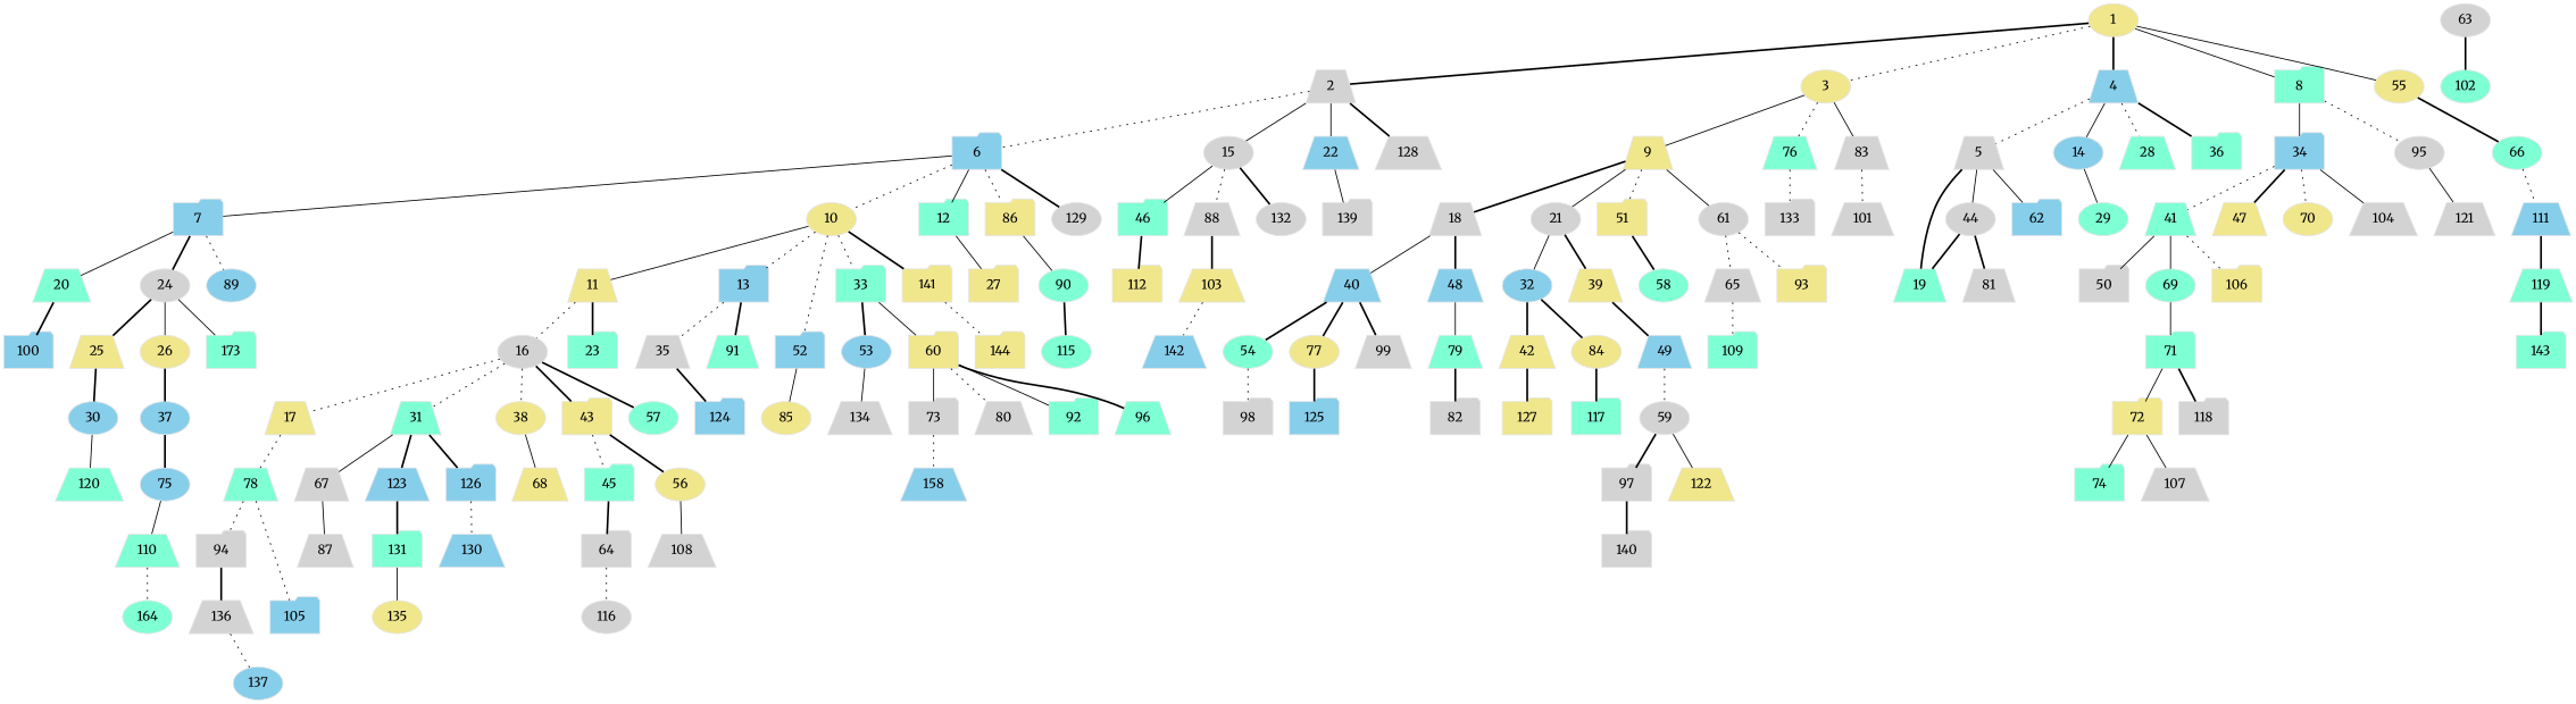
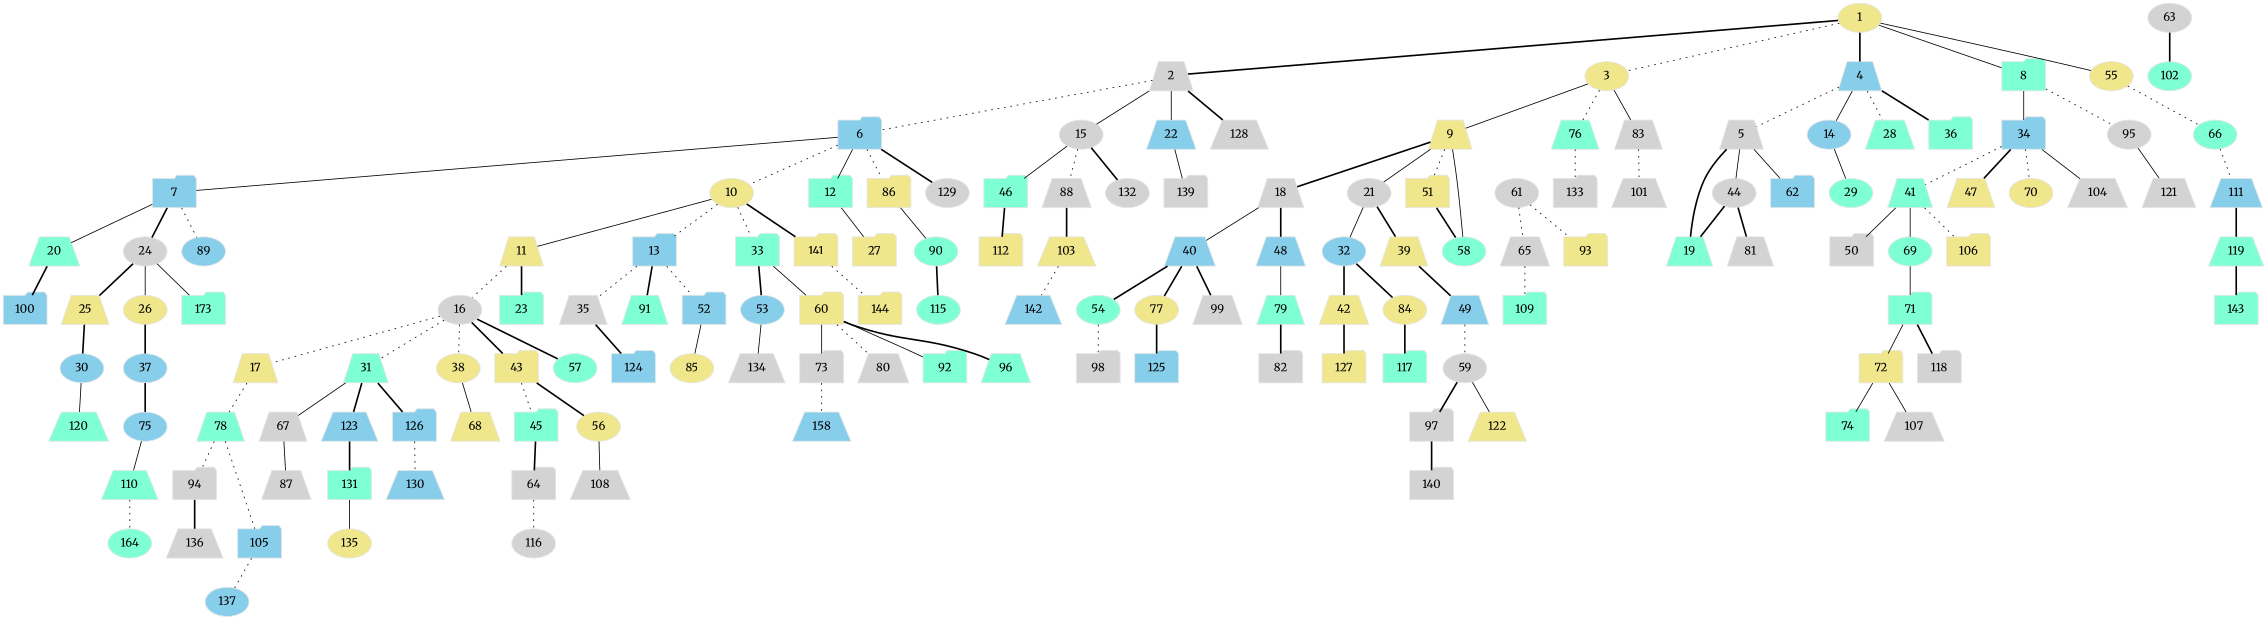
  graph {
    fontname=Merriweather
    node [color=gray90 fillcolor=lightgrey fontname=Merriweather shape=trapezium style=filled]
    edge [fontname=Merriweather style=bold]
    1 [fillcolor=khaki shape=ellipse]
    2
    3 [fillcolor=khaki shape=ellipse]
    4 [fillcolor=skyblue]
    8 [fillcolor=aquamarine shape=folder]
    55 [fillcolor=khaki shape=ellipse]
    6 [fillcolor=skyblue shape=folder]
    15 [shape=ellipse]
    22 [fillcolor=skyblue]
    128
    9 [fillcolor=khaki]
    76 [fillcolor=aquamarine]
    83
    5
    14 [fillcolor=skyblue shape=ellipse]
    28 [fillcolor=aquamarine]
    36 [fillcolor=aquamarine shape=folder]
    34 [fillcolor=skyblue shape=folder]
    95 [shape=ellipse]
    66 [fillcolor=aquamarine shape=ellipse]
    7 [fillcolor=skyblue shape=folder]
    10 [fillcolor=khaki shape=ellipse]
    12 [fillcolor=aquamarine shape=folder]
    86 [fillcolor=khaki shape=folder]
    129 [shape=ellipse]
    46 [fillcolor=aquamarine shape=folder]
    88
    132 [shape=ellipse]
    139 [shape=folder]
    18
    21 [shape=ellipse]
    51 [fillcolor=khaki shape=folder]
    61 [shape=ellipse]
    133 [shape=folder]
    101
    19 [fillcolor=aquamarine]
    44 [shape=ellipse]
    62 [fillcolor=skyblue shape=folder]
    29 [fillcolor=aquamarine shape=ellipse]
    81
    20 [fillcolor=aquamarine]
    24 [shape=ellipse]
    89 [fillcolor=skyblue shape=ellipse]
    11 [fillcolor=khaki]
    13 [fillcolor=skyblue shape=folder]
    33 [fillcolor=aquamarine shape=folder]
    141 [fillcolor=khaki shape=folder]
    27 [fillcolor=khaki shape=folder]
    90 [fillcolor=aquamarine shape=ellipse]
    100 [fillcolor=skyblue shape=folder]
    25 [fillcolor=khaki]
    26 [fillcolor=khaki shape=ellipse]
    n53 [fillcolor=aquamarine label=173 shape=folder]
    41 [fillcolor=aquamarine]
    47 [fillcolor=khaki]
    70 [fillcolor=khaki shape=ellipse]
    104
    121
    40 [fillcolor=skyblue]
    48 [fillcolor=skyblue]
    32 [fillcolor=skyblue shape=ellipse]
    39 [fillcolor=khaki]
    58 [fillcolor=aquamarine shape=ellipse]
    65
    93 [fillcolor=khaki shape=folder]
    16 [shape=ellipse]
    23 [fillcolor=aquamarine shape=folder]
    35
    52 [fillcolor=skyblue shape=folder]
    91 [fillcolor=aquamarine]
    53 [fillcolor=skyblue shape=ellipse]
    60 [fillcolor=khaki shape=folder]
    144 [fillcolor=khaki shape=folder]
    17 [fillcolor=khaki]
    31 [fillcolor=aquamarine]
    38 [fillcolor=khaki shape=ellipse]
    43 [fillcolor=khaki shape=folder]
    57 [fillcolor=aquamarine shape=ellipse]
    124 [fillcolor=skyblue shape=folder]
    85 [fillcolor=khaki shape=ellipse]
    112 [fillcolor=khaki shape=folder]
    103 [fillcolor=khaki]
    78 [fillcolor=aquamarine]
    67
    123 [fillcolor=skyblue]
    126 [fillcolor=skyblue shape=folder]
    68 [fillcolor=khaki]
    45 [fillcolor=aquamarine shape=folder]
    56 [fillcolor=khaki shape=ellipse]
    94 [shape=folder]
    105 [fillcolor=skyblue shape=folder]
    54 [fillcolor=aquamarine shape=ellipse]
    77 [fillcolor=khaki shape=ellipse]
    99
    79 [fillcolor=aquamarine]
    42 [fillcolor=khaki]
    84 [fillcolor=khaki shape=ellipse]
    49 [fillcolor=skyblue]
    30 [fillcolor=skyblue shape=ellipse]
    37 [fillcolor=skyblue shape=ellipse]
    120 [fillcolor=aquamarine]
    75 [fillcolor=skyblue shape=ellipse]
    87
    131 [fillcolor=aquamarine shape=folder]
    130 [fillcolor=skyblue]
    127 [fillcolor=khaki shape=folder]
    117 [fillcolor=aquamarine shape=folder]
    134
    73 [shape=folder]
    80
    92 [fillcolor=aquamarine shape=folder]
    96 [fillcolor=aquamarine]
    50 [shape=folder]
    69 [fillcolor=aquamarine shape=ellipse]
    106 [fillcolor=khaki shape=folder]
    110 [fillcolor=aquamarine]
    59 [shape=ellipse]
    98 [shape=folder]
    125 [fillcolor=skyblue shape=folder]
    71 [fillcolor=aquamarine shape=folder]
    64 [shape=folder]
    108
    63 [shape=ellipse]
    102 [fillcolor=aquamarine shape=ellipse]
    116 [shape=ellipse]
    82 [shape=folder]
    97 [shape=folder]
    122 [fillcolor=khaki]
    111 [fillcolor=skyblue]
    140 [shape=folder]
    n131 [fillcolor=skyblue label=158]
    109 [fillcolor=aquamarine shape=folder]
    119 [fillcolor=aquamarine]
    72 [fillcolor=khaki shape=folder]
    118 [shape=folder]
    74 [fillcolor=aquamarine shape=folder]
    107
    n138 [fillcolor=aquamarine label=164 shape=ellipse]
    136
    115 [fillcolor=aquamarine shape=ellipse]
    142 [fillcolor=skyblue]
    137 [fillcolor=skyblue shape=ellipse]
    143 [fillcolor=aquamarine shape=folder]
    135 [fillcolor=khaki shape=ellipse]
    1 -- 2
    1 -- 3 [style=dotted]
    1 -- 4
    1 -- 8 [style=solid]
    1 -- 55 [style=solid]
    2 -- 6 [style=dotted]
    2 -- 15 [style=solid]
    2 -- 22 [style=solid]
    2 -- 128
    3 -- 9 [style=solid]
    3 -- 76 [style=dotted]
    3 -- 83 [style=solid]
    4 -- 5 [style=dotted]
    4 -- 14 [style=solid]
    4 -- 28 [style=dotted]
    4 -- 36
    8 -- 34 [style=solid]
    8 -- 95 [style=dotted]
-   55 -- 66
+   55 -- 66 [style=dotted]
    6 -- 7 [style=solid]
    6 -- 10 [style=dotted]
    6 -- 12 [style=solid]
    6 -- 86 [style=dotted]
    6 -- 129
    15 -- 46 [style=solid]
    15 -- 88 [style=dotted]
    15 -- 132
    22 -- 139 [style=solid]
    9 -- 18
    9 -- 21 [style=solid]
    9 -- 51 [style=dotted]
-   9 -- 61 [style=solid]
+   9 -- 58 [style=solid]
    76 -- 133 [style=dotted]
    83 -- 101 [style=dotted]
    5 -- 19
    5 -- 44 [style=solid]
    5 -- 62 [style=solid]
    14 -- 29 [style=solid]
    34 -- 41 [style=dotted]
    34 -- 47
    34 -- 70 [style=dotted]
    34 -- 104 [style=solid]
    95 -- 121 [style=solid]
    66 -- 111 [style=dotted]
    7 -- 20 [style=solid]
    7 -- 24
    7 -- 89 [style=dotted]
    10 -- 11 [style=solid]
    10 -- 13 [style=dotted]
    10 -- 33 [style=dotted]
    10 -- 141
    12 -- 27 [style=solid]
    86 -- 90 [style=solid]
    46 -- 112
    88 -- 103
    18 -- 40 [style=solid]
    18 -- 48
    21 -- 32 [style=solid]
    21 -- 39
    51 -- 58
    61 -- 65 [style=dotted]
    61 -- 93 [style=dotted]
    44 -- 19
    44 -- 81
    20 -- 100
    24 -- 25
    24 -- 26 [style=solid]
    24 -- n53 [style=solid]
    11 -- 16 [style=dotted]
    11 -- 23
    13 -- 35 [style=dotted]
-   10 -- 52 [style=dotted]
+   13 -- 52 [style=dotted]
    13 -- 91
    33 -- 53
    33 -- 60 [style=solid]
    141 -- 144 [style=dotted]
    90 -- 115
    25 -- 30
    26 -- 37
    41 -- 50 [style=solid]
    41 -- 69 [style=solid]
    41 -- 106 [style=dotted]
    40 -- 54
    40 -- 77
    40 -- 99
    48 -- 79 [style=solid]
    32 -- 42
    32 -- 84
    39 -- 49
    65 -- 109 [style=dotted]
    16 -- 17 [style=dotted]
    16 -- 31 [style=dotted]
    16 -- 38 [style=dotted]
    16 -- 43
    16 -- 57
    35 -- 124
    52 -- 85 [style=solid]
    53 -- 134 [style=solid]
    60 -- 73 [style=solid]
    60 -- 80 [style=dotted]
    60 -- 92 [style=solid]
    60 -- 96
    17 -- 78 [style=dotted]
    31 -- 67 [style=solid]
    31 -- 123
    31 -- 126
    38 -- 68 [style=solid]
    43 -- 45 [style=dotted]
    43 -- 56
    103 -- 142 [style=dotted]
    78 -- 94 [style=dotted]
    78 -- 105 [style=dotted]
    67 -- 87 [style=solid]
    123 -- 131
    126 -- 130 [style=dotted]
    45 -- 64
    56 -- 108 [style=solid]
    94 -- 136
    54 -- 98 [style=dotted]
    77 -- 125
    79 -- 82
    42 -- 127
    84 -- 117
    49 -- 59 [style=dotted]
    30 -- 120 [style=solid]
    37 -- 75
    75 -- 110 [style=solid]
    131 -- 135 [style=solid]
    73 -- n131 [style=dotted]
    69 -- 71 [style=solid]
    110 -- n138 [style=dotted]
    59 -- 97
    59 -- 122 [style=solid]
    71 -- 72 [style=solid]
    71 -- 118
    64 -- 116 [style=dotted]
    63 -- 102
    97 -- 140
    111 -- 119
    119 -- 143
    72 -- 74 [style=solid]
    72 -- 107 [style=solid]
-   136 -- 137 [style=dotted]
+   105 -- 137 [style=dotted]
  }
